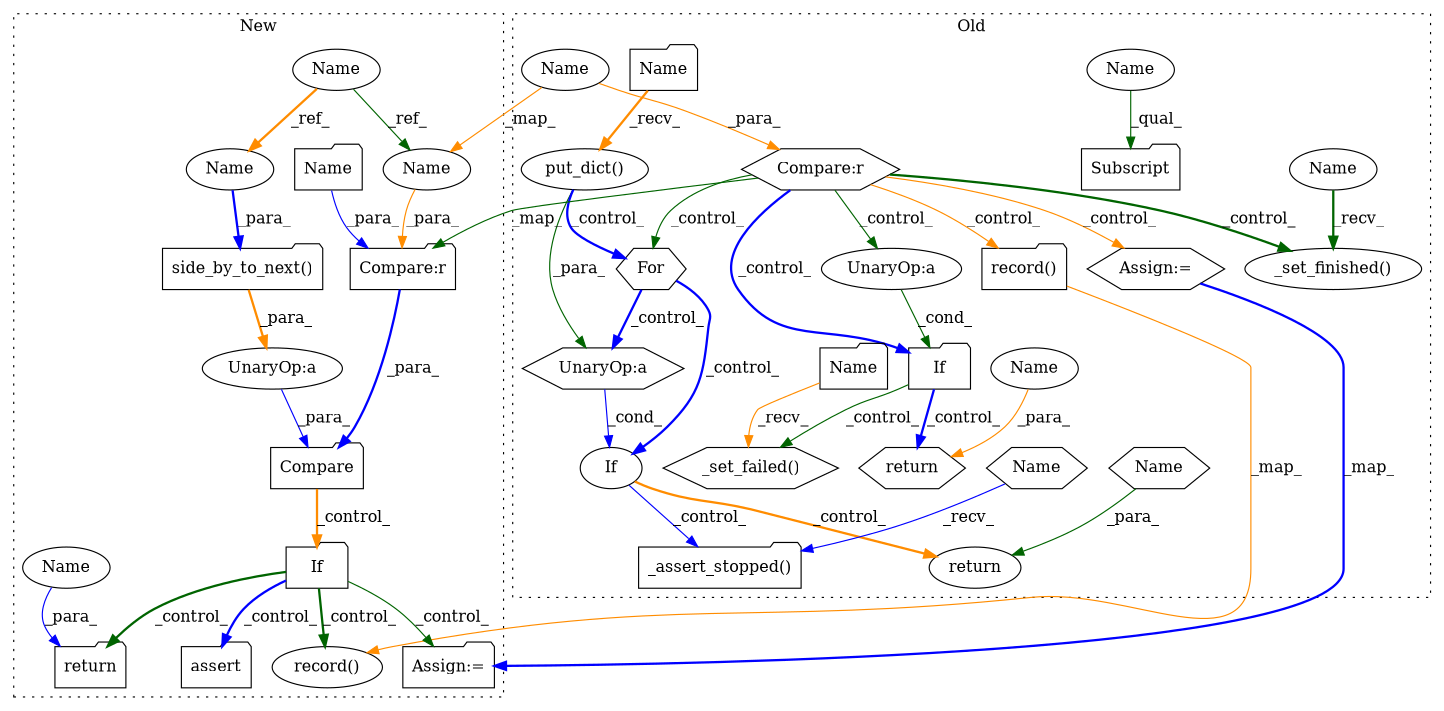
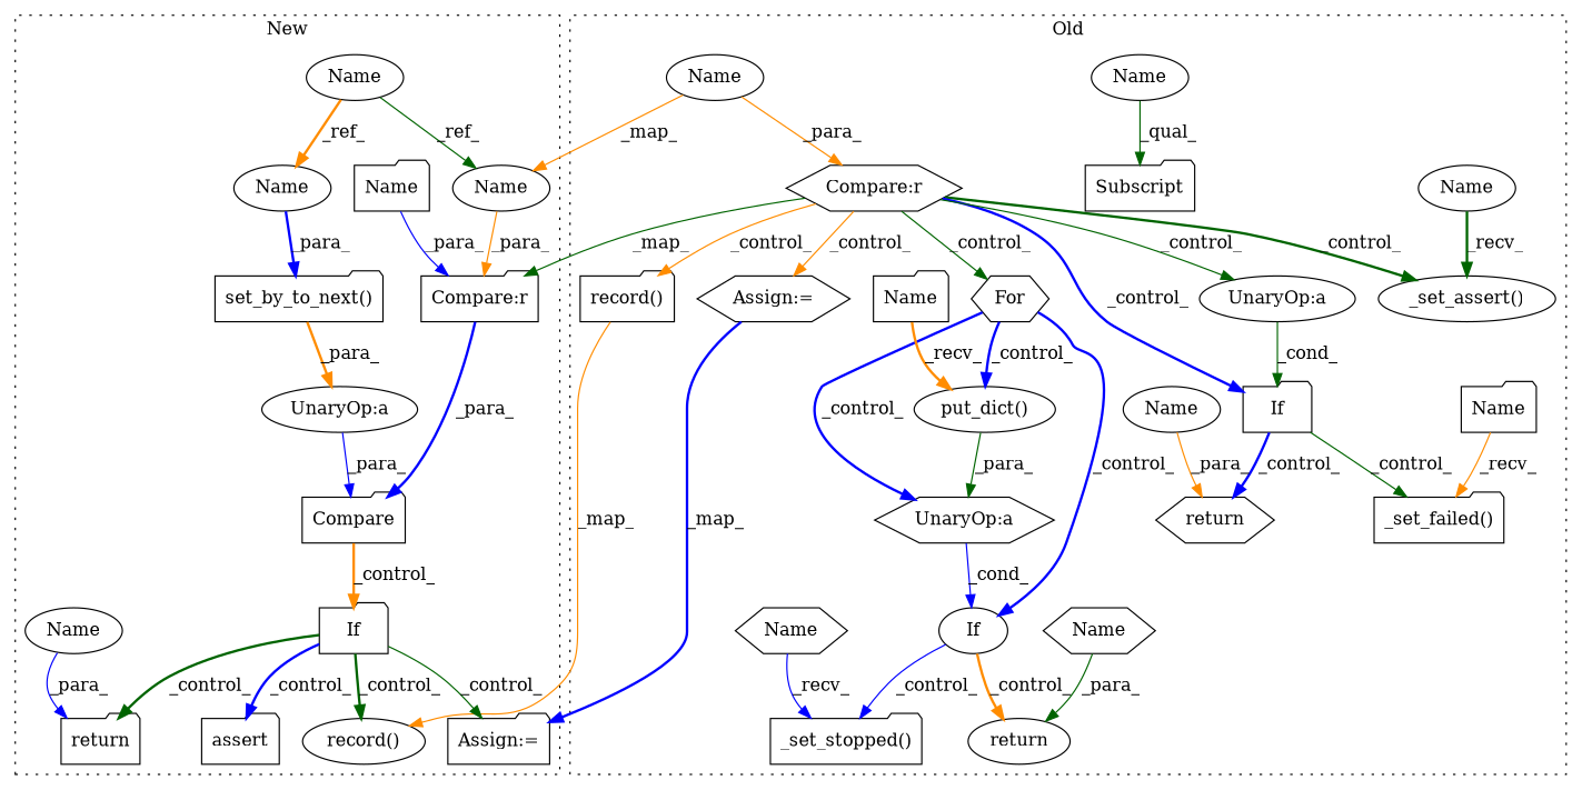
  digraph {
    node [a=87 l=4 s=1640 shape=ellipse]
    edge [color=blue style=solid]
-   n1 [a=75 l=19 label="_assert_stopped()" s=2645 shape=folder]
+   n1 [a=75 l=19 label="_set_stopped()" s=2645 shape=folder]
    n2 [a=96 l=3 label=If s=2595]
    n3 [a=61 l=29 label="UnaryOp:a" s=2598 shape=hexagon]
    n4 [a=107 l="4,14" label=For s="2549,2581" shape=hexagon]
    n5 [a=93 l=7 label=return s=2681]
    n6 [a=93 l=7 label=return s=2297 shape=hexagon]
    n7 [a=75 l="17,1" label="put_dict()" s="2602,2626"]
-   n8 [a=75 l=20 label="_set_finished()" s=1745]
+   n8 [a=75 l=20 label="_set_assert()" s=1745]
    n9 [a=40 l=12 label="Compare:r" s=1719 shape=hexagon]
-   n10 [a=75 l="17,1" label="_set_failed()" s="2259,2279" shape=hexagon]
+   n10 [a=75 l="17,1" label="_set_failed()" s="2259,2279" shape=folder]
    n11 [a=96 l=3 label=If s=2230 shape=folder]
    n12 [a=61 l=8 label="UnaryOp:a" s=2233]
    n13 [a=63 l="7,0" label=Subscript s="1817,0" shape=folder]
    n14 [a=75 l="27,1" label="record()" s="2037,2090" shape=folder]
    n15 [a=68 l=17 label="Assign:=" s=2108 shape=hexagon]
    n16 [label=Name s=2645 shape=hexagon]
    n17 [label=Name s=1745]
    n18 [label=Name s=2259 shape=folder]
    n19 [label=Name s=2688 shape=hexagon]
    n20 [label=Name s=2304]
    n21 [label=Name s=1817]
    n22 [label=Name s=1719]
    n23 [l=7 label=Name s=2602 shape=folder]
    n24 [a=93 l=7 label=return s=1890 shape=folder]
    n25 [a=96 l=3 label=If s=1832 shape=folder]
    n26 [a=40 l=12 label="Compare:r" shape=folder]
    n27 [a=72 l=46 label=Compare shape=folder]
    n28 [label=Name s=1606]
-   n29 [a=75 l="21,1" label="side_by_to_next()" s="1660,1685" shape=folder]
+   n29 [a=75 l="21,1" label="set_by_to_next()" s="1660,1685" shape=folder]
    n30 [a=65 l=7 label=assert s=2092 shape=folder]
    n31 [a=61 l=30 label="UnaryOp:a" s=1656]
    n32 [a=75 l="27,1" label="record()" s="1911,1964"]
    n33 [a=68 l=17 label="Assign:=" s=1978 shape=folder]
    n34 [label=Name s=1897]
    n35 [label=Name s=1648 shape=folder]
    n36 [label=Name]
    n37 [label=Name s=1681]
    subgraph cluster_1 {
      label=Old
      style=dotted
      n1
      n2
      n3
      n4
      n5
      n6
      n7
      n8
      n9
      n10
      n11
      n12
      n13
      n14
      n15
      n16
      n17
      n18
      n19
      n20
      n21
      n22
      n23
    }
    subgraph cluster_2 {
      label=New
      style=dotted
      n24
      n25
      n26
      n27
      n28
      n29
      n30
      n31
      n32
      n33
      n34
      n35
      n36
      n37
    }
    n2 -> n1 [label=_control_]
    n2 -> n5 [color=darkorange label=_control_ style=bold]
    n3 -> n2 [label=_cond_]
    n4 -> n2 [label=_control_ style=bold]
    n4 -> n3 [label=_control_ style=bold]
-   n7 -> n4 [label=_control_ style=bold]
+   n4 -> n7 [label=_control_ style=bold]
    n7 -> n3 [color=darkgreen label=_para_]
    n9 -> n4 [color=darkgreen label=_control_]
    n9 -> n8 [color=darkgreen label=_control_ style=bold]
    n9 -> n11 [label=_control_ style=bold]
    n9 -> n12 [color=darkgreen label=_control_]
    n9 -> n14 [color=darkorange label=_control_]
    n9 -> n15 [color=darkorange label=_control_]
    n9 -> n26 [color=darkgreen label=_map_]
    n11 -> n6 [label=_control_ style=bold]
    n11 -> n10 [color=darkgreen label=_control_]
    n12 -> n11 [color=darkgreen label=_cond_]
    n14 -> n32 [color=darkorange label=_map_]
    n15 -> n33 [label=_map_ style=bold]
    n16 -> n1 [label=_recv_]
    n17 -> n8 [color=darkgreen label=_recv_ style=bold]
    n18 -> n10 [color=darkorange label=_recv_]
    n19 -> n5 [color=darkgreen label=_para_]
    n20 -> n6 [color=darkorange label=_para_]
    n21 -> n13 [color=darkgreen label=_qual_]
    n22 -> n9 [color=darkorange label=_para_]
    n22 -> n36 [color=darkorange label=_map_]
    n23 -> n7 [color=darkorange label=_recv_ style=bold]
    n25 -> n24 [color=darkgreen label=_control_ style=bold]
    n25 -> n30 [label=_control_ style=bold]
    n25 -> n32 [color=darkgreen label=_control_ style=bold]
    n25 -> n33 [color=darkgreen label=_control_]
    n26 -> n27 [label=_para_ style=bold]
    n27 -> n25 [color=darkorange label=_control_ style=bold]
    n28 -> n36 [color=darkgreen label=_ref_]
    n28 -> n37 [color=darkorange label=_ref_ style=bold]
    n29 -> n31 [color=darkorange label=_para_ style=bold]
    n31 -> n27 [label=_para_]
    n34 -> n24 [label=_para_]
    n35 -> n26 [label=_para_]
    n36 -> n26 [color=darkorange label=_para_]
    n37 -> n29 [label=_para_ style=bold]
  }
